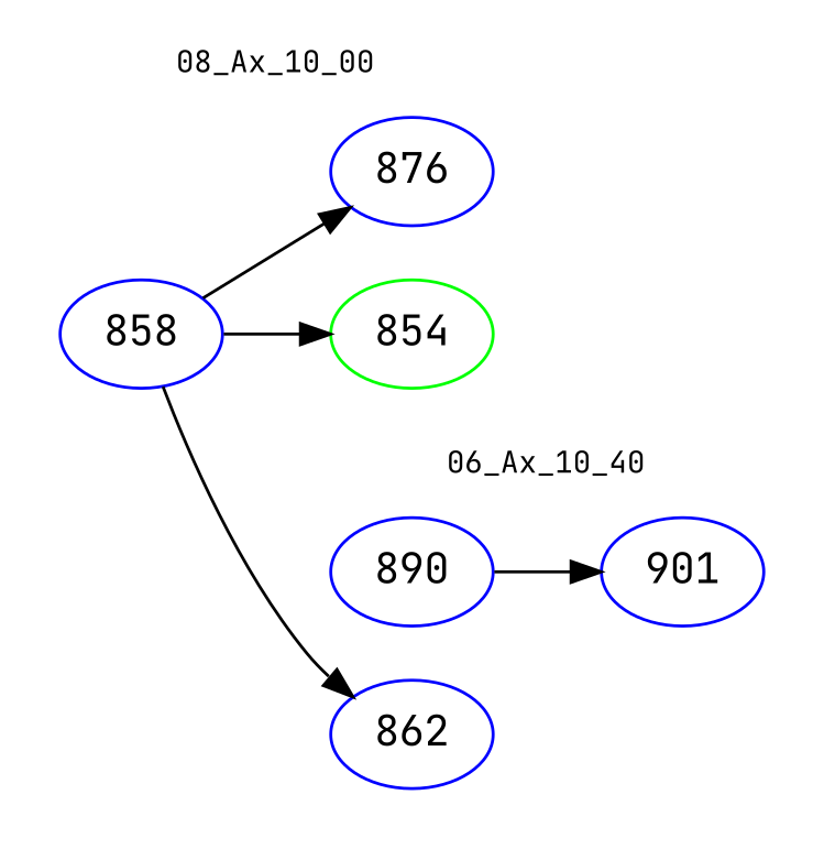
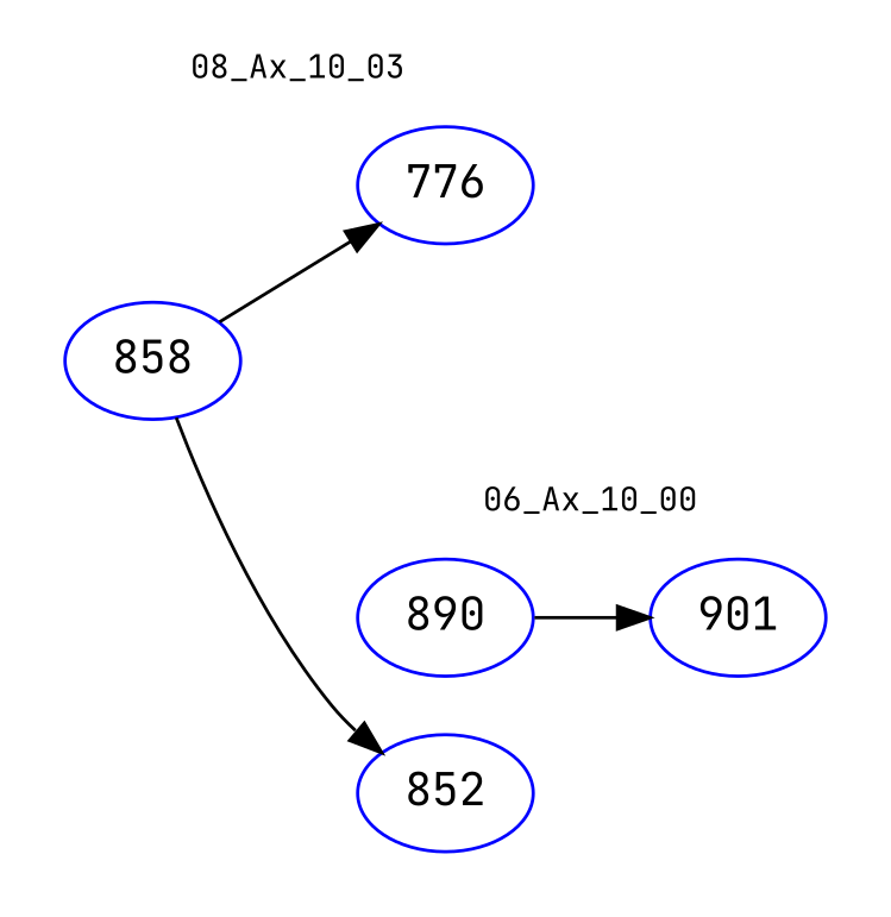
  digraph {
    fontname="JetBrains Mono"
    rankdir=LR
    node [color=blue fontname="JetBrains Mono"]
    edge [color=black fontname="JetBrains Mono"]
    n1 [label=858]
-   n2 [color=green label=854]
-   n3 [label=876]
+   n3 [label=776]
    n4 [label=890]
-   n5 [label=862]
+   n5 [label=852]
    n6 [label=901]
    subgraph cluster_1 {
      color=white
      fontsize=10
-     label="08_Ax_10_00"
+     label="08_Ax_10_03"
      n1
-     n2
      n3
    }
    subgraph cluster_2 {
      color=white
      fontsize=10
-     label="06_Ax_10_40"
+     label="06_Ax_10_00"
      n4
      n5
      n6
    }
-   n1 -> n2
    n1 -> n3
    n1 -> n5
    n4 -> n6
  }
